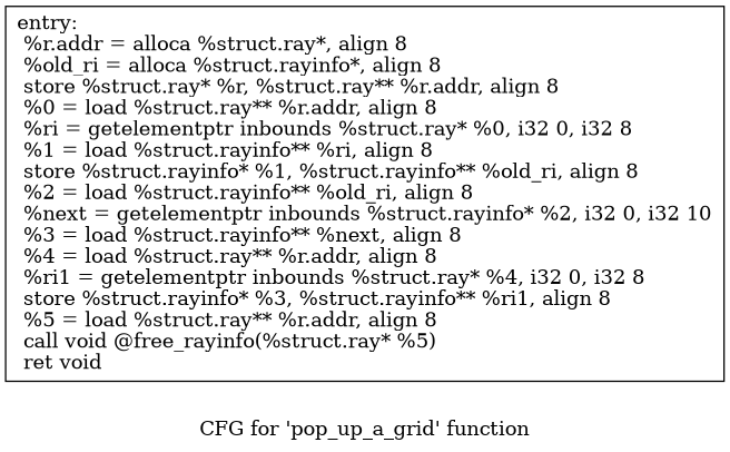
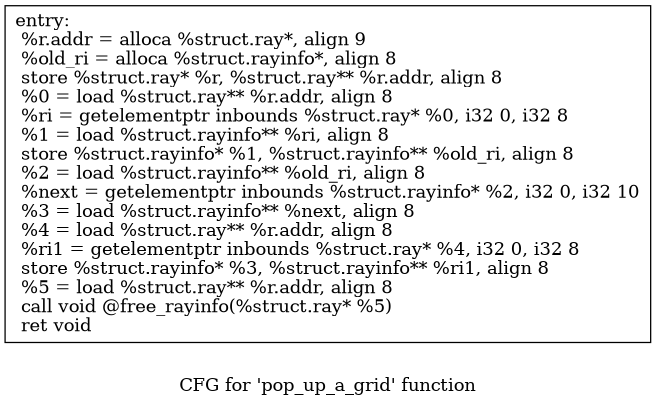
  digraph {
    label="CFG for 'pop_up_a_grid' function"
    rankdir=LR
-   n1 [label="{entry:\l  %r.addr = alloca %struct.ray*, align 8\l  %old_ri = alloca %struct.rayinfo*, align 8\l  store %struct.ray* %r, %struct.ray** %r.addr, align 8\l  %0 = load %struct.ray** %r.addr, align 8\l  %ri = getelementptr inbounds %struct.ray* %0, i32 0, i32 8\l  %1 = load %struct.rayinfo** %ri, align 8\l  store %struct.rayinfo* %1, %struct.rayinfo** %old_ri, align 8\l  %2 = load %struct.rayinfo** %old_ri, align 8\l  %next = getelementptr inbounds %struct.rayinfo* %2, i32 0, i32 10\l  %3 = load %struct.rayinfo** %next, align 8\l  %4 = load %struct.ray** %r.addr, align 8\l  %ri1 = getelementptr inbounds %struct.ray* %4, i32 0, i32 8\l  store %struct.rayinfo* %3, %struct.rayinfo** %ri1, align 8\l  %5 = load %struct.ray** %r.addr, align 8\l  call void @free_rayinfo(%struct.ray* %5)\l  ret void\l}" shape=record]
+   n1 [label="{entry:\l  %r.addr = alloca %struct.ray*, align 9\l  %old_ri = alloca %struct.rayinfo*, align 8\l  store %struct.ray* %r, %struct.ray** %r.addr, align 8\l  %0 = load %struct.ray** %r.addr, align 8\l  %ri = getelementptr inbounds %struct.ray* %0, i32 0, i32 8\l  %1 = load %struct.rayinfo** %ri, align 8\l  store %struct.rayinfo* %1, %struct.rayinfo** %old_ri, align 8\l  %2 = load %struct.rayinfo** %old_ri, align 8\l  %next = getelementptr inbounds %struct.rayinfo* %2, i32 0, i32 10\l  %3 = load %struct.rayinfo** %next, align 8\l  %4 = load %struct.ray** %r.addr, align 8\l  %ri1 = getelementptr inbounds %struct.ray* %4, i32 0, i32 8\l  store %struct.rayinfo* %3, %struct.rayinfo** %ri1, align 8\l  %5 = load %struct.ray** %r.addr, align 8\l  call void @free_rayinfo(%struct.ray* %5)\l  ret void\l}" shape=record]
  }
